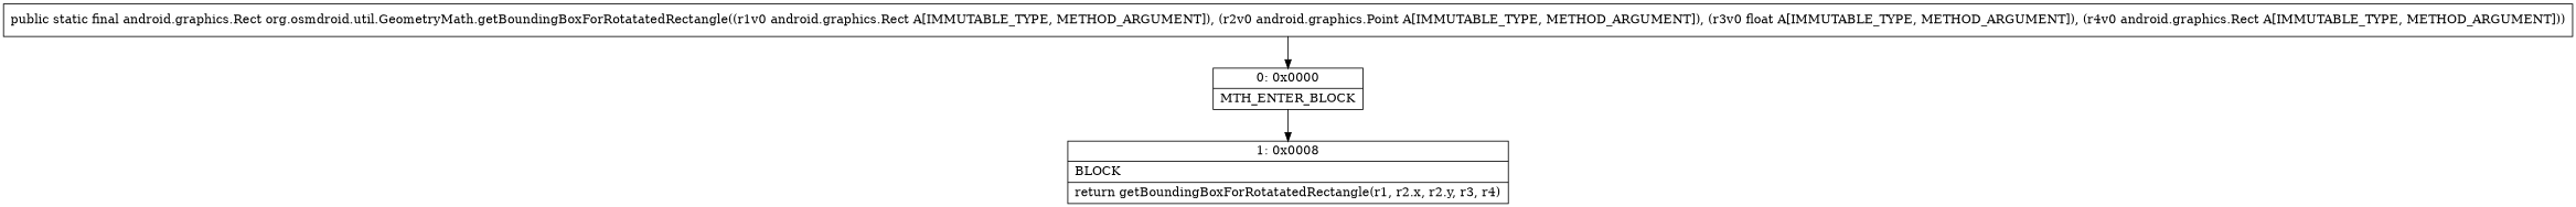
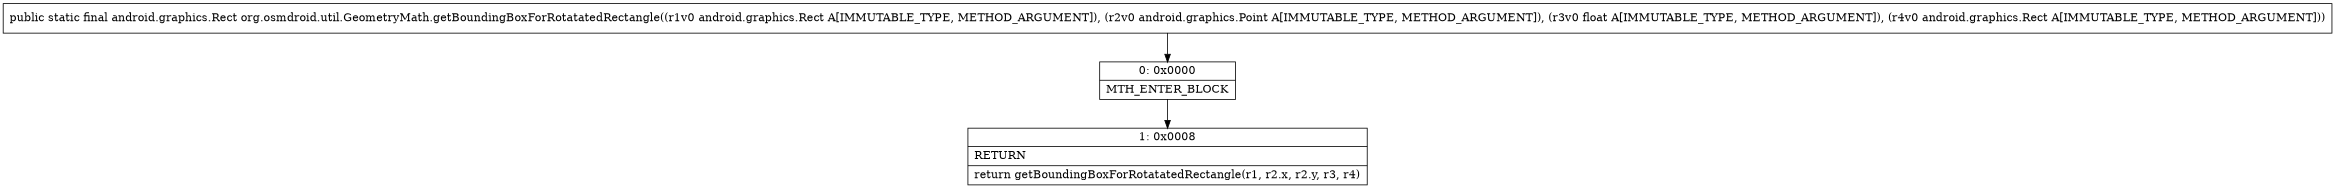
  digraph {
    node [shape=record]
    n1 [label="{0\:\ 0x0000|MTH_ENTER_BLOCK\l}"]
-   n2 [label="{1\:\ 0x0008|BLOCK\l|return getBoundingBoxForRotatatedRectangle(r1, r2.x, r2.y, r3, r4)\l}"]
+   n2 [label="{1\:\ 0x0008|RETURN\l|return getBoundingBoxForRotatatedRectangle(r1, r2.x, r2.y, r3, r4)\l}"]
    n3 [label="{public static final android.graphics.Rect org.osmdroid.util.GeometryMath.getBoundingBoxForRotatatedRectangle((r1v0 android.graphics.Rect A[IMMUTABLE_TYPE, METHOD_ARGUMENT]), (r2v0 android.graphics.Point A[IMMUTABLE_TYPE, METHOD_ARGUMENT]), (r3v0 float A[IMMUTABLE_TYPE, METHOD_ARGUMENT]), (r4v0 android.graphics.Rect A[IMMUTABLE_TYPE, METHOD_ARGUMENT])) }"]
    n1 -> n2
    n3 -> n1
  }
